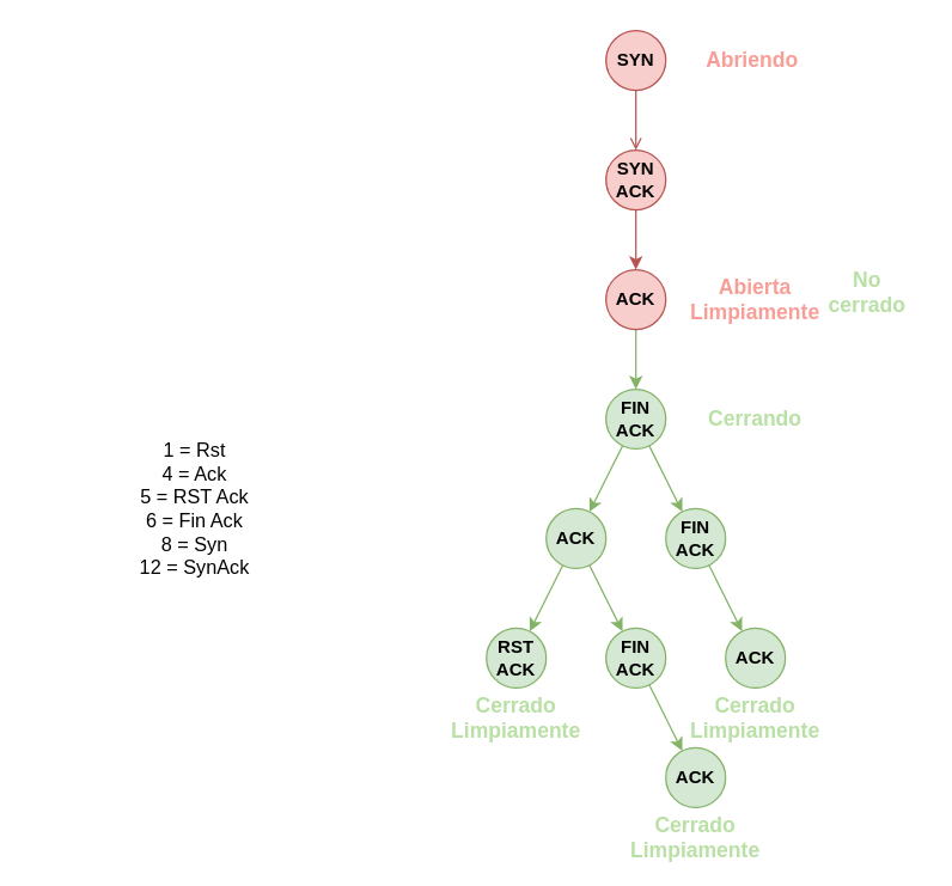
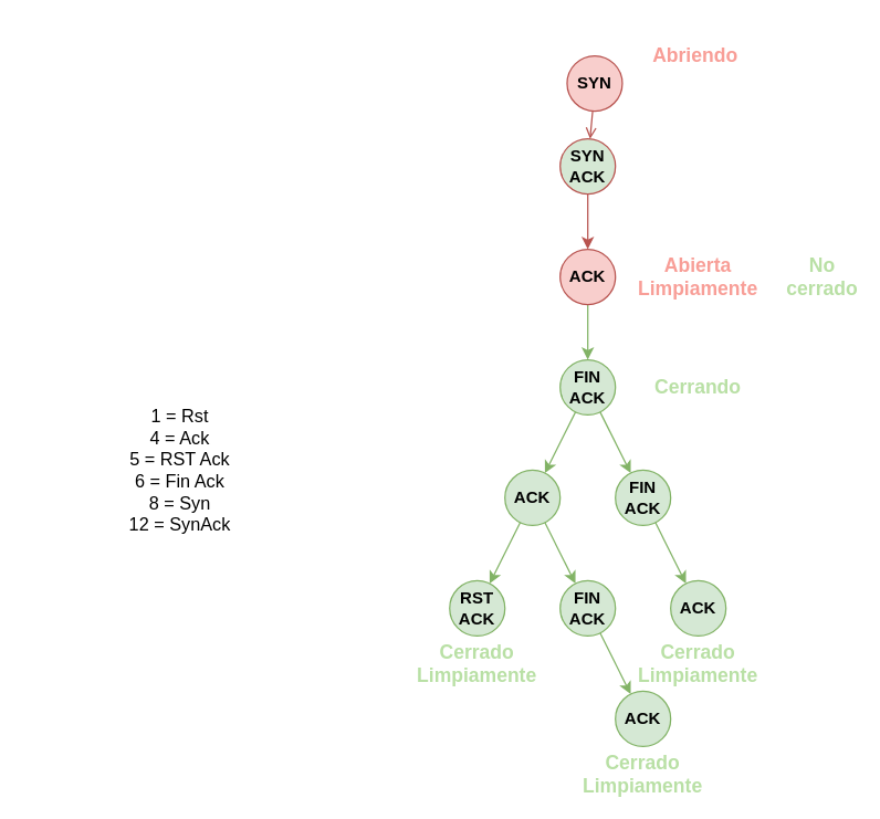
  <mxCell id="0" />
  <mxCell id="1" parent="0" />
  <mxCell id="2" value="" style="edgeStyle=none;rounded=0;orthogonalLoop=1;jettySize=auto;html=1;fontStyle=1;fontSize=12;fillColor=#f8cecc;strokeColor=#b85450;endArrow=open;" parent="1" source="3" target="5" edge="1"><mxGeometry relative="1" as="geometry" /></mxCell>
- <mxCell id="3" value="&lt;span style=&quot;font-size: 12px;&quot;&gt;&lt;font style=&quot;font-size: 12px;&quot;&gt;SYN&lt;/font&gt;&lt;/span&gt;" style="ellipse;whiteSpace=wrap;html=1;aspect=fixed;fontStyle=1;fontSize=12;fillColor=#f8cecc;strokeColor=#b85450;" parent="1" vertex="1"><mxGeometry x="405" y="20" width="40" height="40" as="geometry" /></mxCell>
+ <mxCell id="3" value="&lt;span style=&quot;font-size: 12px;&quot;&gt;&lt;font style=&quot;font-size: 12px;&quot;&gt;SYN&lt;/font&gt;&lt;/span&gt;" style="ellipse;whiteSpace=wrap;html=1;aspect=fixed;fontStyle=1;fontSize=12;fillColor=#f8cecc;strokeColor=#b85450;" parent="1" vertex="1"><mxGeometry x="410" y="40" width="40" height="40" as="geometry" /></mxCell>
  <mxCell id="4" value="" style="edgeStyle=none;rounded=0;orthogonalLoop=1;jettySize=auto;html=1;fontStyle=1;fontSize=12;fillColor=#f8cecc;strokeColor=#b85450;" parent="1" source="5" target="7" edge="1"><mxGeometry relative="1" as="geometry" /></mxCell>
- <mxCell id="5" value="&lt;font style=&quot;font-size: 12px;&quot;&gt;&lt;span style=&quot;font-size: 12px;&quot;&gt;SYN&lt;br style=&quot;font-size: 12px;&quot;&gt;ACK&lt;br style=&quot;font-size: 12px;&quot;&gt;&lt;/span&gt;&lt;/font&gt;" style="ellipse;whiteSpace=wrap;html=1;aspect=fixed;fontStyle=1;fontSize=12;fillColor=#f8cecc;strokeColor=#b85450;" parent="1" vertex="1"><mxGeometry x="405" y="100" width="40" height="40" as="geometry" /></mxCell>
+ <mxCell id="5" value="&lt;font style=&quot;font-size: 12px;&quot;&gt;&lt;span style=&quot;font-size: 12px;&quot;&gt;SYN&lt;br style=&quot;font-size: 12px;&quot;&gt;ACK&lt;br style=&quot;font-size: 12px;&quot;&gt;&lt;/span&gt;&lt;/font&gt;" style="ellipse;whiteSpace=wrap;html=1;aspect=fixed;fontStyle=1;fontSize=12;fillColor=#d5e8d4;strokeColor=#b85450;" parent="1" vertex="1"><mxGeometry x="405" y="100" width="40" height="40" as="geometry" /></mxCell>
  <mxCell id="6" value="" style="edgeStyle=none;rounded=0;orthogonalLoop=1;jettySize=auto;html=1;fontStyle=1;fontSize=12;strokeColor=#82B366;" parent="1" source="7" target="10" edge="1"><mxGeometry relative="1" as="geometry" /></mxCell>
  <mxCell id="7" value="&lt;span style=&quot;font-size: 12px;&quot;&gt;&lt;font style=&quot;font-size: 12px;&quot;&gt;ACK&lt;/font&gt;&lt;/span&gt;" style="ellipse;whiteSpace=wrap;html=1;aspect=fixed;fontStyle=1;fontSize=12;fillColor=#f8cecc;strokeColor=#b85450;" parent="1" vertex="1"><mxGeometry x="405" y="180" width="40" height="40" as="geometry" /></mxCell>
  <mxCell id="8" value="" style="edgeStyle=none;rounded=0;orthogonalLoop=1;jettySize=auto;html=1;fontSize=12;fillColor=#d5e8d4;strokeColor=#82b366;" parent="1" source="10" target="16" edge="1"><mxGeometry relative="1" as="geometry" /></mxCell>
  <mxCell id="9" value="" style="edgeStyle=none;rounded=0;orthogonalLoop=1;jettySize=auto;html=1;fontSize=12;fillColor=#d5e8d4;strokeColor=#82b366;" parent="1" source="10" target="12" edge="1"><mxGeometry relative="1" as="geometry" /></mxCell>
  <mxCell id="10" value="FIN&lt;br style=&quot;font-size: 12px;&quot;&gt;ACK&lt;br style=&quot;font-size: 12px;&quot;&gt;" style="ellipse;whiteSpace=wrap;html=1;aspect=fixed;fontStyle=1;fontSize=12;fillColor=#d5e8d4;strokeColor=#82b366;" parent="1" vertex="1"><mxGeometry x="405" y="260" width="40" height="40" as="geometry" /></mxCell>
  <mxCell id="11" value="" style="edgeStyle=none;rounded=0;orthogonalLoop=1;jettySize=auto;html=1;fontSize=12;fillColor=#d5e8d4;strokeColor=#82b366;" parent="1" source="12" target="13" edge="1"><mxGeometry relative="1" as="geometry" /></mxCell>
  <mxCell id="12" value="FIN&lt;br&gt;ACK&lt;br style=&quot;font-size: 12px&quot;&gt;" style="ellipse;whiteSpace=wrap;html=1;aspect=fixed;fontStyle=1;fontSize=12;fillColor=#d5e8d4;strokeColor=#82b366;" parent="1" vertex="1"><mxGeometry x="445" y="340" width="40" height="40" as="geometry" /></mxCell>
  <mxCell id="13" value="ACK&lt;br style=&quot;font-size: 12px&quot;&gt;" style="ellipse;whiteSpace=wrap;html=1;aspect=fixed;fontStyle=1;fontSize=12;fillColor=#d5e8d4;strokeColor=#82b366;" parent="1" vertex="1"><mxGeometry x="485" y="420" width="40" height="40" as="geometry" /></mxCell>
  <mxCell id="14" value="" style="edgeStyle=none;rounded=0;orthogonalLoop=1;jettySize=auto;html=1;fontSize=12;fillColor=#d5e8d4;strokeColor=#82b366;" parent="1" source="16" target="20" edge="1"><mxGeometry relative="1" as="geometry" /></mxCell>
  <mxCell id="15" value="" style="edgeStyle=none;rounded=0;orthogonalLoop=1;jettySize=auto;html=1;fontSize=12;fillColor=#d5e8d4;strokeColor=#82b366;" parent="1" source="16" target="18" edge="1"><mxGeometry relative="1" as="geometry" /></mxCell>
  <mxCell id="16" value="ACK&lt;br style=&quot;font-size: 12px&quot;&gt;" style="ellipse;whiteSpace=wrap;html=1;aspect=fixed;fontStyle=1;fontSize=12;fillColor=#d5e8d4;strokeColor=#82b366;" parent="1" vertex="1"><mxGeometry x="365" y="340" width="40" height="40" as="geometry" /></mxCell>
  <mxCell id="17" value="" style="edgeStyle=none;rounded=0;orthogonalLoop=1;jettySize=auto;html=1;fontSize=12;fillColor=#d5e8d4;strokeColor=#82b366;" parent="1" source="18" target="19" edge="1"><mxGeometry relative="1" as="geometry" /></mxCell>
  <mxCell id="18" value="FIN&lt;br&gt;ACK&lt;br style=&quot;font-size: 12px&quot;&gt;" style="ellipse;whiteSpace=wrap;html=1;aspect=fixed;fontStyle=1;fontSize=12;fillColor=#d5e8d4;strokeColor=#82b366;" parent="1" vertex="1"><mxGeometry x="405" y="420" width="40" height="40" as="geometry" /></mxCell>
  <mxCell id="19" value="ACK&lt;br style=&quot;font-size: 12px&quot;&gt;" style="ellipse;whiteSpace=wrap;html=1;aspect=fixed;fontStyle=1;fontSize=12;fillColor=#d5e8d4;strokeColor=#82b366;" parent="1" vertex="1"><mxGeometry x="445" y="500" width="40" height="40" as="geometry" /></mxCell>
  <mxCell id="20" value="RST&lt;br&gt;ACK&lt;br style=&quot;font-size: 12px&quot;&gt;" style="ellipse;whiteSpace=wrap;html=1;aspect=fixed;fontStyle=1;fontSize=12;fillColor=#d5e8d4;strokeColor=#82b366;" parent="1" vertex="1"><mxGeometry x="325" y="420" width="40" height="40" as="geometry" /></mxCell>
  <mxCell id="21" value="&lt;br&gt;&lt;font style=&quot;font-size: 13px&quot;&gt;1 = Rst&lt;br&gt;4 = Ack&lt;br&gt;5 = RST Ack&lt;br&gt;6 = Fin Ack&lt;br&gt;8 = Syn&lt;br&gt;12 = SynAck&lt;/font&gt;&lt;br&gt;" style="text;html=1;strokeColor=none;fillColor=none;align=center;verticalAlign=middle;whiteSpace=wrap;rounded=0;fontSize=9;" parent="1" vertex="1"><mxGeometry x="20" y="150" width="220" height="370" as="geometry" /></mxCell>
  <mxCell id="22" value="&lt;h3&gt;&lt;font color=&quot;#f89e97&quot;&gt;Abriendo&amp;nbsp;&lt;/font&gt;&lt;/h3&gt;" style="text;html=1;strokeColor=none;fillColor=none;align=center;verticalAlign=middle;whiteSpace=wrap;rounded=0;" parent="1" vertex="1"><mxGeometry x="485" y="30" width="40" height="20" as="geometry" /></mxCell>
  <mxCell id="23" value="&lt;h3&gt;&lt;font color=&quot;#f89e97&quot;&gt;Abierta Limpiamente&lt;/font&gt;&lt;/h3&gt;" style="text;html=1;strokeColor=none;fillColor=none;align=center;verticalAlign=middle;whiteSpace=wrap;rounded=0;" parent="1" vertex="1"><mxGeometry x="485" y="190" width="40" height="20" as="geometry" /></mxCell>
  <mxCell id="24" value="&lt;h3&gt;&lt;span&gt;&lt;font color=&quot;#b9e0a5&quot;&gt;Cerrando&lt;/font&gt;&lt;/span&gt;&lt;/h3&gt;" style="text;html=1;strokeColor=none;fillColor=none;align=center;verticalAlign=middle;whiteSpace=wrap;rounded=0;fontStyle=0" parent="1" vertex="1"><mxGeometry x="485" y="270" width="40" height="20" as="geometry" /></mxCell>
- <mxCell id="25" value="&lt;h3&gt;&lt;span&gt;&lt;font color=&quot;#b9e0a5&quot;&gt;No cerrado&lt;/font&gt;&lt;/span&gt;&lt;/h3&gt;" style="text;html=1;strokeColor=none;fillColor=none;align=center;verticalAlign=middle;whiteSpace=wrap;rounded=0;fontStyle=0" parent="1" vertex="1"><mxGeometry x="560" y="185" width="40" height="20" as="geometry" /></mxCell>
+ <mxCell id="25" value="&lt;h3&gt;&lt;span&gt;&lt;font color=&quot;#b9e0a5&quot;&gt;No cerrado&lt;/font&gt;&lt;/span&gt;&lt;/h3&gt;" style="text;html=1;strokeColor=none;fillColor=none;align=center;verticalAlign=middle;whiteSpace=wrap;rounded=0;fontStyle=0" parent="1" vertex="1"><mxGeometry x="575" y="190" width="40" height="20" as="geometry" /></mxCell>
  <mxCell id="26" value="&lt;h3&gt;&lt;span&gt;&lt;font color=&quot;#b9e0a5&quot;&gt;Cerrado Limpiamente&lt;/font&gt;&lt;/span&gt;&lt;/h3&gt;" style="text;html=1;strokeColor=none;fillColor=none;align=center;verticalAlign=middle;whiteSpace=wrap;rounded=0;fontStyle=0" parent="1" vertex="1"><mxGeometry x="445" y="550" width="40" height="20" as="geometry" /></mxCell>
  <mxCell id="27" value="&lt;h3&gt;&lt;span&gt;&lt;font color=&quot;#b9e0a5&quot;&gt;Cerrado Limpiamente&lt;/font&gt;&lt;/span&gt;&lt;/h3&gt;" style="text;html=1;strokeColor=none;fillColor=none;align=center;verticalAlign=middle;whiteSpace=wrap;rounded=0;fontStyle=0" parent="1" vertex="1"><mxGeometry x="325" y="470" width="40" height="20" as="geometry" /></mxCell>
  <mxCell id="28" value="&lt;h3&gt;&lt;span&gt;&lt;font color=&quot;#b9e0a5&quot;&gt;Cerrado Limpiamente&lt;/font&gt;&lt;/span&gt;&lt;/h3&gt;" style="text;html=1;strokeColor=none;fillColor=none;align=center;verticalAlign=middle;whiteSpace=wrap;rounded=0;fontStyle=0" parent="1" vertex="1"><mxGeometry x="485" y="470" width="40" height="20" as="geometry" /></mxCell>
